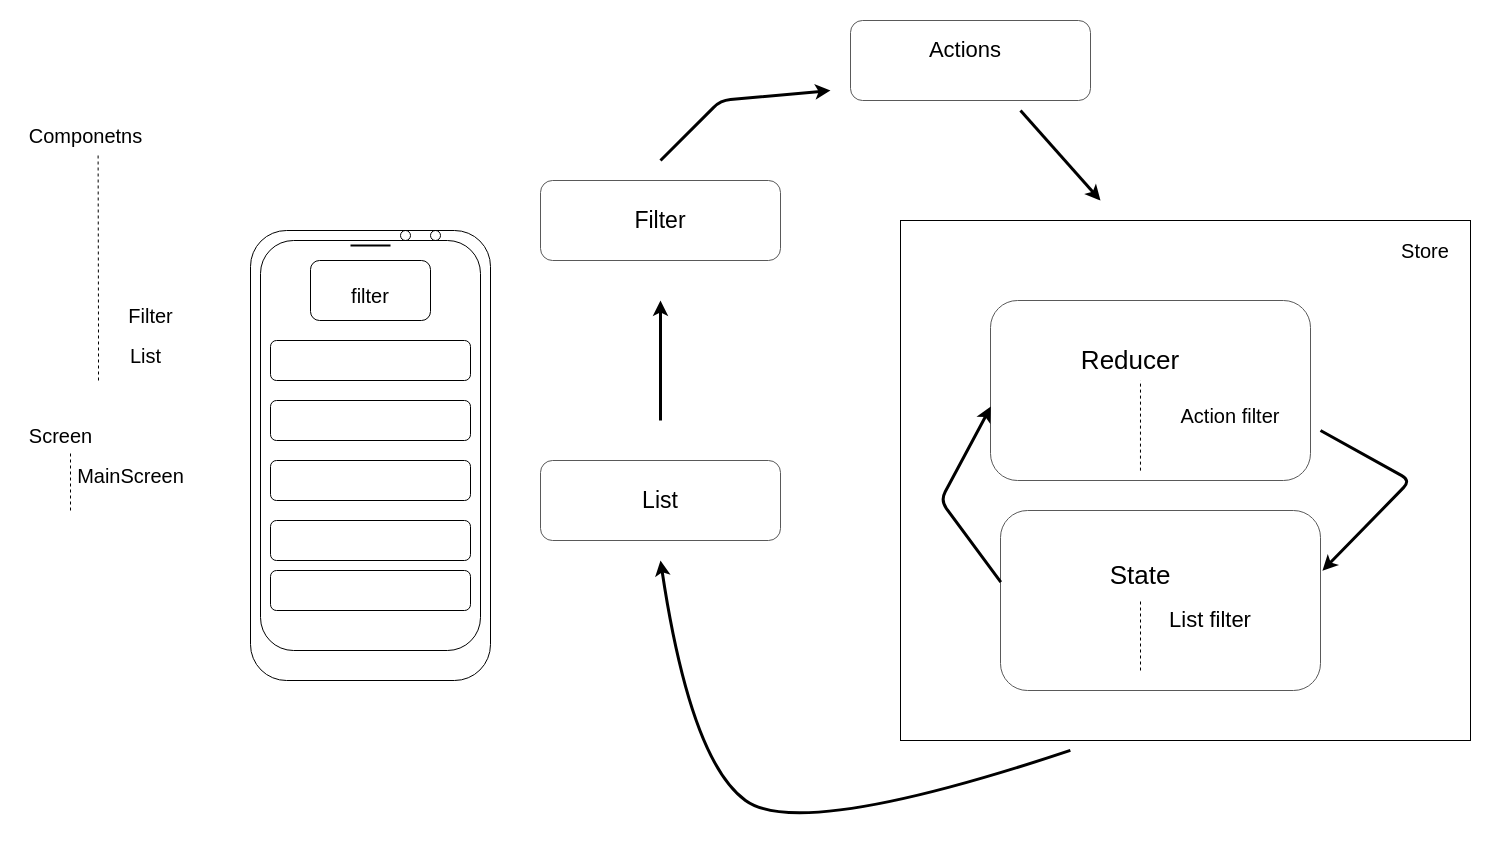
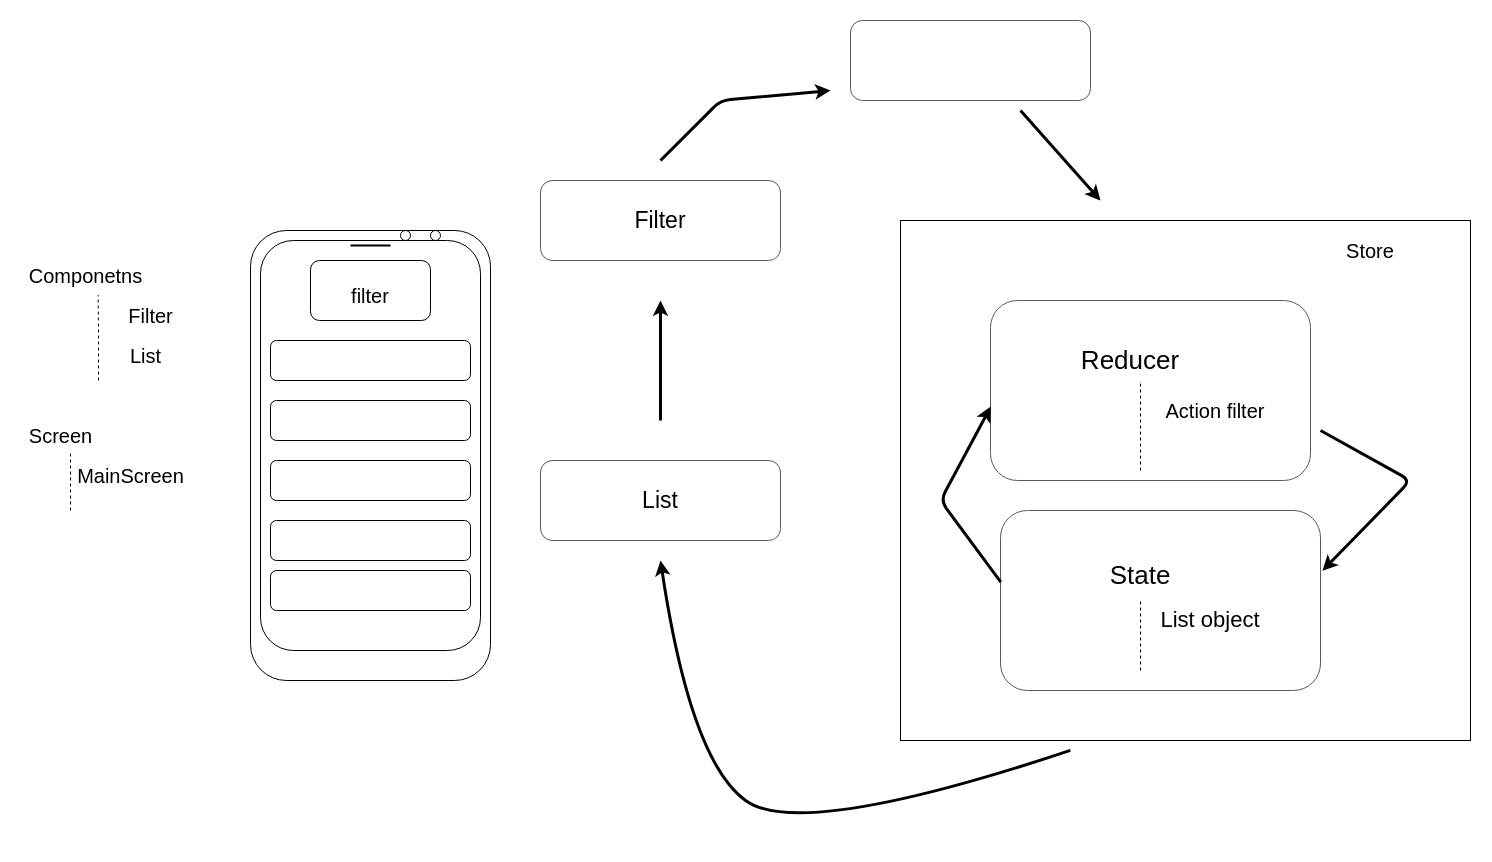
  <mxCell id="0" />
  <mxCell id="1" parent="0" />
  <mxCell id="2" value="" style="rounded=1;whiteSpace=wrap;html=1;fillColor=none;" vertex="1" parent="1"><mxGeometry x="250" y="230" width="240" height="450" as="geometry" /></mxCell>
  <mxCell id="3" value="" style="line;strokeWidth=2;html=1;fillColor=none;" vertex="1" parent="1"><mxGeometry x="350" y="240" width="40" height="10" as="geometry" /></mxCell>
  <mxCell id="4" value="" style="rounded=1;whiteSpace=wrap;html=1;fillColor=none;" vertex="1" parent="1"><mxGeometry x="260" y="240" width="220" height="410" as="geometry" /></mxCell>
  <mxCell id="5" value="" style="ellipse;whiteSpace=wrap;html=1;fillColor=none;" vertex="1" parent="1"><mxGeometry x="400" y="230" width="10" height="10" as="geometry" /></mxCell>
  <mxCell id="6" value="" style="ellipse;whiteSpace=wrap;html=1;fillColor=none;" vertex="1" parent="1"><mxGeometry x="430" y="230" width="10" height="10" as="geometry" /></mxCell>
  <mxCell id="7" value="" style="rounded=1;whiteSpace=wrap;html=1;fillColor=none;" vertex="1" parent="1"><mxGeometry x="310" y="260" width="120" height="60" as="geometry" /></mxCell>
  <mxCell id="8" value="filter" style="text;html=1;strokeColor=none;fillColor=none;align=center;verticalAlign=middle;whiteSpace=wrap;rounded=0;fontSize=20;" vertex="1" parent="1"><mxGeometry x="330" y="280" width="80" height="30" as="geometry" /></mxCell>
  <mxCell id="9" value="&lt;span style=&quot;color: rgba(0 , 0 , 0 , 0) ; font-family: monospace ; font-size: 0px&quot;&gt;ccccccccccccccccccccccc&lt;/span&gt;" style="rounded=1;whiteSpace=wrap;html=1;fillColor=none;fontSize=20;" vertex="1" parent="1"><mxGeometry x="270" y="340" width="200" height="40" as="geometry" /></mxCell>
  <mxCell id="10" value="&lt;span style=&quot;color: rgba(0 , 0 , 0 , 0) ; font-family: monospace ; font-size: 0px&quot;&gt;ccccccccccccccccccccccc&lt;/span&gt;" style="rounded=1;whiteSpace=wrap;html=1;fillColor=none;fontSize=20;" vertex="1" parent="1"><mxGeometry x="270" y="400" width="200" height="40" as="geometry" /></mxCell>
  <mxCell id="11" value="&lt;span style=&quot;color: rgba(0 , 0 , 0 , 0) ; font-family: monospace ; font-size: 0px&quot;&gt;ccccccccccccccccccccccc&lt;/span&gt;" style="rounded=1;whiteSpace=wrap;html=1;fillColor=none;fontSize=20;" vertex="1" parent="1"><mxGeometry x="270" y="460" width="200" height="40" as="geometry" /></mxCell>
  <mxCell id="12" value="&lt;span style=&quot;color: rgba(0 , 0 , 0 , 0) ; font-family: monospace ; font-size: 0px&quot;&gt;ccccccccccccccccccccccc&lt;/span&gt;" style="rounded=1;whiteSpace=wrap;html=1;fillColor=none;fontSize=20;" vertex="1" parent="1"><mxGeometry x="270" y="520" width="200" height="40" as="geometry" /></mxCell>
  <mxCell id="13" value="&lt;span style=&quot;color: rgba(0 , 0 , 0 , 0) ; font-family: monospace ; font-size: 0px&quot;&gt;ccccccccccccccccccccccc&lt;/span&gt;" style="rounded=1;whiteSpace=wrap;html=1;fillColor=none;fontSize=20;" vertex="1" parent="1"><mxGeometry x="270" y="570" width="200" height="40" as="geometry" /></mxCell>
- <mxCell id="14" value="Componetns&lt;br&gt;" style="text;html=1;align=center;verticalAlign=middle;resizable=0;points=[];autosize=1;fontSize=20;" vertex="1" parent="1"><mxGeometry x="20" y="120" width="130" height="30" as="geometry" /></mxCell>
+ <mxCell id="14" value="Componetns&lt;br&gt;" style="text;html=1;align=center;verticalAlign=middle;resizable=0;points=[];autosize=1;fontSize=20;" vertex="1" parent="1"><mxGeometry x="20" y="260" width="130" height="30" as="geometry" /></mxCell>
  <mxCell id="15" value="Filter" style="text;html=1;align=center;verticalAlign=middle;resizable=0;points=[];autosize=1;fontSize=20;" vertex="1" parent="1"><mxGeometry x="120" y="300" width="60" height="30" as="geometry" /></mxCell>
  <mxCell id="16" value="List" style="text;html=1;align=center;verticalAlign=middle;resizable=0;points=[];autosize=1;fontSize=20;" vertex="1" parent="1"><mxGeometry x="120" y="340" width="50" height="30" as="geometry" /></mxCell>
  <mxCell id="17" value="MainScreen&lt;br&gt;" style="text;html=1;align=center;verticalAlign=middle;resizable=0;points=[];autosize=1;fontSize=20;" vertex="1" parent="1"><mxGeometry x="70" y="460" width="120" height="30" as="geometry" /></mxCell>
  <mxCell id="18" value="Screen" style="text;html=1;align=center;verticalAlign=middle;resizable=0;points=[];autosize=1;fontSize=20;" vertex="1" parent="1"><mxGeometry x="20" y="420" width="80" height="30" as="geometry" /></mxCell>
  <mxCell id="19" value="" style="endArrow=none;dashed=1;html=1;fontSize=20;entryX=0.597;entryY=1.152;entryDx=0;entryDy=0;entryPerimeter=0;" edge="1" parent="1" target="14"><mxGeometry width="50" height="50" relative="1" as="geometry"><mxPoint x="98" y="380" as="sourcePoint" /><mxPoint x="98" y="310" as="targetPoint" /><Array as="points"><mxPoint x="98" y="330" /></Array></mxGeometry></mxCell>
  <mxCell id="20" value="" style="endArrow=none;dashed=1;html=1;fontSize=20;" edge="1" parent="1"><mxGeometry width="50" height="50" relative="1" as="geometry"><mxPoint x="70" y="510" as="sourcePoint" /><mxPoint x="70" y="450" as="targetPoint" /></mxGeometry></mxCell>
  <mxCell id="21" value="" style="rounded=0;whiteSpace=wrap;html=1;fillColor=none;fontSize=20;" vertex="1" parent="1"><mxGeometry x="900" y="220" width="570" height="520" as="geometry" /></mxCell>
- <mxCell id="22" value="Store" style="text;html=1;strokeColor=none;fillColor=none;align=center;verticalAlign=middle;whiteSpace=wrap;rounded=0;fontSize=20;" vertex="1" parent="1"><mxGeometry x="1405" y="240" width="40" height="20" as="geometry" /></mxCell>
+ <mxCell id="22" value="Store" style="text;html=1;strokeColor=none;fillColor=none;align=center;verticalAlign=middle;whiteSpace=wrap;rounded=0;fontSize=20;" vertex="1" parent="1"><mxGeometry x="1350" y="240" width="40" height="20" as="geometry" /></mxCell>
  <mxCell id="23" value="&lt;font style=&quot;font-size: 26px&quot;&gt;Reducer&lt;/font&gt;" style="text;html=1;strokeColor=none;fillColor=none;align=center;verticalAlign=middle;whiteSpace=wrap;rounded=0;fontSize=20;" vertex="1" parent="1"><mxGeometry x="1110" y="350" width="40" height="20" as="geometry" /></mxCell>
  <mxCell id="24" value="&lt;font style=&quot;font-size: 26px&quot;&gt;State&lt;/font&gt;" style="text;html=1;strokeColor=none;fillColor=none;align=center;verticalAlign=middle;whiteSpace=wrap;rounded=0;fontSize=20;" vertex="1" parent="1"><mxGeometry x="1060" y="530" width="160" height="90" as="geometry" /></mxCell>
- <mxCell id="25" value="&lt;font style=&quot;font-size: 22px&quot;&gt;List filter&lt;/font&gt;" style="text;html=1;strokeColor=none;fillColor=none;align=center;verticalAlign=middle;whiteSpace=wrap;rounded=0;fontSize=20;" vertex="1" parent="1"><mxGeometry x="1140" y="610" width="140" height="20" as="geometry" /></mxCell>
+ <mxCell id="25" value="&lt;font style=&quot;font-size: 22px&quot;&gt;List object&lt;/font&gt;" style="text;html=1;strokeColor=none;fillColor=none;align=center;verticalAlign=middle;whiteSpace=wrap;rounded=0;fontSize=20;" vertex="1" parent="1"><mxGeometry x="1140" y="610" width="140" height="20" as="geometry" /></mxCell>
  <mxCell id="26" value="" style="endArrow=none;dashed=1;html=1;fontSize=20;" edge="1" parent="1"><mxGeometry width="50" height="50" relative="1" as="geometry"><mxPoint x="1140" y="670" as="sourcePoint" /><mxPoint x="1140" y="600" as="targetPoint" /></mxGeometry></mxCell>
- <mxCell id="27" value="Action filter" style="text;html=1;strokeColor=none;fillColor=none;align=center;verticalAlign=middle;whiteSpace=wrap;rounded=0;fontSize=20;" vertex="1" parent="1"><mxGeometry x="1165" y="405" width="130" height="20" as="geometry" /></mxCell>
+ <mxCell id="27" value="Action filter" style="text;html=1;strokeColor=none;fillColor=none;align=center;verticalAlign=middle;whiteSpace=wrap;rounded=0;fontSize=20;" vertex="1" parent="1"><mxGeometry x="1150" y="400" width="130" height="20" as="geometry" /></mxCell>
  <mxCell id="28" value="" style="endArrow=none;dashed=1;html=1;fontSize=20;exitX=0.421;exitY=0.481;exitDx=0;exitDy=0;exitPerimeter=0;" edge="1" parent="1" source="21"><mxGeometry width="50" height="50" relative="1" as="geometry"><mxPoint x="1090" y="430" as="sourcePoint" /><mxPoint x="1140" y="380" as="targetPoint" /></mxGeometry></mxCell>
  <mxCell id="29" value="" style="rounded=1;whiteSpace=wrap;html=1;fontSize=20;fillColor=none;strokeColor=#595959;" vertex="1" parent="1"><mxGeometry x="990" y="300" width="320" height="180" as="geometry" /></mxCell>
  <mxCell id="30" value="" style="rounded=1;whiteSpace=wrap;html=1;fontSize=20;fillColor=none;strokeColor=#595959;" vertex="1" parent="1"><mxGeometry x="1000" y="510" width="320" height="180" as="geometry" /></mxCell>
  <mxCell id="31" value="" style="rounded=1;whiteSpace=wrap;html=1;strokeColor=#595959;fillColor=none;fontSize=20;" vertex="1" parent="1"><mxGeometry x="540" y="460" width="240" height="80" as="geometry" /></mxCell>
  <mxCell id="32" value="" style="rounded=1;whiteSpace=wrap;html=1;strokeColor=#595959;fillColor=none;fontSize=20;" vertex="1" parent="1"><mxGeometry x="540" y="180" width="240" height="80" as="geometry" /></mxCell>
  <mxCell id="33" value="" style="rounded=1;whiteSpace=wrap;html=1;strokeColor=#595959;fillColor=none;fontSize=20;" vertex="1" parent="1"><mxGeometry x="850" y="20" width="240" height="80" as="geometry" /></mxCell>
  <mxCell id="34" value="&lt;font style=&quot;font-size: 23px&quot;&gt;List&lt;/font&gt;" style="text;html=1;strokeColor=none;fillColor=none;align=center;verticalAlign=middle;whiteSpace=wrap;rounded=0;fontSize=20;" vertex="1" parent="1"><mxGeometry x="640" y="490" width="40" height="20" as="geometry" /></mxCell>
  <mxCell id="35" value="&lt;font style=&quot;font-size: 23px&quot;&gt;Filter&lt;/font&gt;" style="text;html=1;strokeColor=none;fillColor=none;align=center;verticalAlign=middle;whiteSpace=wrap;rounded=0;fontSize=20;" vertex="1" parent="1"><mxGeometry x="640" y="210" width="40" height="20" as="geometry" /></mxCell>
- <mxCell id="36" value="&lt;font style=&quot;font-size: 22px&quot;&gt;Actions&lt;/font&gt;" style="text;html=1;strokeColor=none;fillColor=none;align=center;verticalAlign=middle;whiteSpace=wrap;rounded=0;fontSize=20;" vertex="1" parent="1"><mxGeometry x="940" y="40" width="50" height="20" as="geometry" /></mxCell>
  <mxCell id="37" value="" style="endArrow=classic;html=1;fontSize=20;strokeWidth=3;" edge="1" parent="1"><mxGeometry width="50" height="50" relative="1" as="geometry"><mxPoint x="660" y="420" as="sourcePoint" /><mxPoint x="660" y="300" as="targetPoint" /></mxGeometry></mxCell>
  <mxCell id="38" value="" style="endArrow=classic;html=1;strokeWidth=3;fontSize=20;" edge="1" parent="1"><mxGeometry width="50" height="50" relative="1" as="geometry"><mxPoint x="660" y="160" as="sourcePoint" /><mxPoint x="830" y="90" as="targetPoint" /><Array as="points"><mxPoint x="720" y="100" /></Array></mxGeometry></mxCell>
  <mxCell id="39" value="" style="endArrow=classic;html=1;strokeWidth=3;fontSize=20;" edge="1" parent="1"><mxGeometry width="50" height="50" relative="1" as="geometry"><mxPoint x="1020" y="110" as="sourcePoint" /><mxPoint x="1100" y="200" as="targetPoint" /></mxGeometry></mxCell>
  <mxCell id="40" value="" style="endArrow=classic;html=1;strokeWidth=3;fontSize=20;entryX=1.006;entryY=0.335;entryDx=0;entryDy=0;entryPerimeter=0;" edge="1" parent="1" target="30"><mxGeometry width="50" height="50" relative="1" as="geometry"><mxPoint x="1320" y="430" as="sourcePoint" /><mxPoint x="1370" y="380" as="targetPoint" /><Array as="points"><mxPoint x="1410" y="480" /></Array></mxGeometry></mxCell>
  <mxCell id="41" value="" style="endArrow=classic;html=1;strokeWidth=3;fontSize=20;exitX=0.001;exitY=0.398;exitDx=0;exitDy=0;exitPerimeter=0;entryX=0.001;entryY=0.589;entryDx=0;entryDy=0;entryPerimeter=0;" edge="1" parent="1" source="30" target="29"><mxGeometry width="50" height="50" relative="1" as="geometry"><mxPoint x="940" y="540" as="sourcePoint" /><mxPoint x="990" y="490" as="targetPoint" /><Array as="points"><mxPoint x="940" y="500" /></Array></mxGeometry></mxCell>
  <mxCell id="42" value="" style="curved=1;endArrow=classic;html=1;strokeWidth=3;fontSize=20;exitX=0.298;exitY=1.019;exitDx=0;exitDy=0;exitPerimeter=0;" edge="1" parent="1" source="21"><mxGeometry width="50" height="50" relative="1" as="geometry"><mxPoint x="1020" y="890" as="sourcePoint" /><mxPoint x="660" y="560" as="targetPoint" /><Array as="points"><mxPoint x="800" y="840" /><mxPoint x="690" y="760" /></Array></mxGeometry></mxCell>
